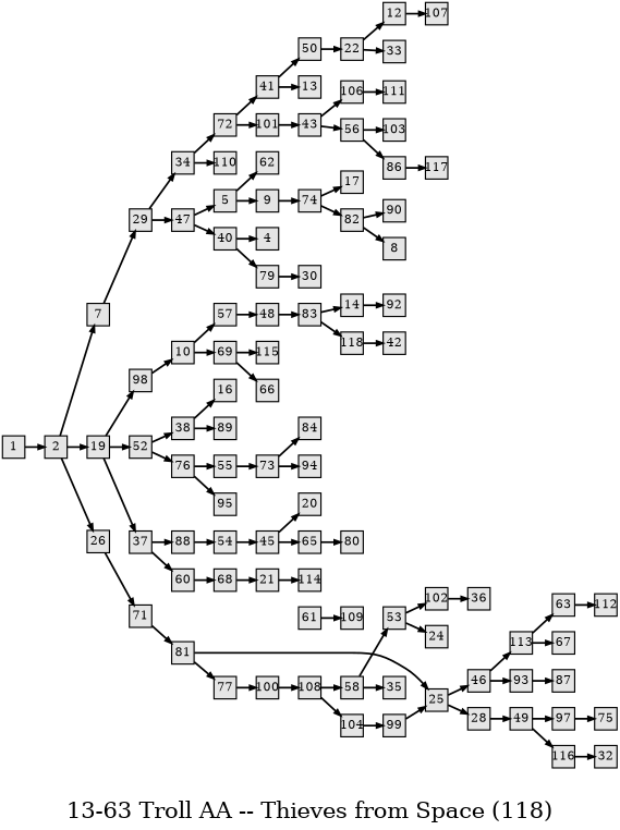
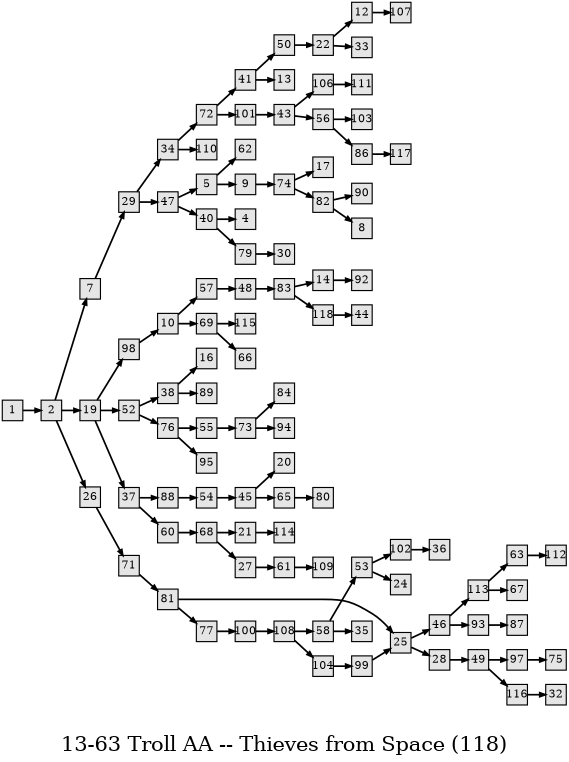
  digraph {
    fontsize=36
    label="13-63 Troll AA -- Thieves from Space (118)"
    nodesep=0.35
    ordering=out
    rankdir=LR
    ranksep=0.45
    node [fillcolor=grey90 fixedsize=true fontsize=20 labelfloat=true margin="0,0" penwidth=2 regular=true shape=rect style=filled]
    edge [fontsize=12 labelfloat=true penwidth=3]
    1
    2
    7
    19
    26
    29
    98
    52
    37
    71
    34
    47
    10
    38
    76
    88
    60
    81
    5
    62
    9
    74
    17
    82
    72
    110
    40
    90
    8
    57
    69
    48
    115
    66
    83
    12
    107
    14
    92
    16
    89
    55
    95
    54
    68
    21
    114
    22
    33
    25
    46
    28
    113
    93
    49
    63
    67
    87
    97
    116
    77
+   27
    61
    109
    75
    32
    41
    101
    4
    79
    50
    13
    43
    45
    30
    106
    56
    111
    103
    86
    117
    20
    65
    80
    112
    118
-   42
+   42 [label=44]
    73
    53
    102
    24
    36
    84
    94
    58
    35
    100
    99
    108
    104
    1 -> 2
    2 -> 7
    2 -> 19
    2 -> 26
    7 -> 29
    19 -> 98
    19 -> 52
    19 -> 37
    26 -> 71
    29 -> 34
    29 -> 47
    98 -> 10
    52 -> 38
    52 -> 76
    37 -> 88
    37 -> 60
    71 -> 81
    34 -> 72
    34 -> 110
    47 -> 5
    47 -> 40
    10 -> 57
    10 -> 69
    38 -> 16
    38 -> 89
    76 -> 55
    76 -> 95
    88 -> 54
    60 -> 68
    81 -> 25
    81 -> 77
    5 -> 62
    5 -> 9
    9 -> 74
    74 -> 17
    74 -> 82
    82 -> 90
    82 -> 8
    72 -> 41
    72 -> 101
    40 -> 4
    40 -> 79
    57 -> 48
    69 -> 115
    69 -> 66
    48 -> 83
    83 -> 14
    83 -> 118
    12 -> 107
    14 -> 92
    55 -> 73
    54 -> 45
    68 -> 21
+   68 -> 27
    21 -> 114
    22 -> 12
    22 -> 33
    25 -> 46
    25 -> 28
    46 -> 113
    46 -> 93
    28 -> 49
    113 -> 63
    113 -> 67
    93 -> 87
    49 -> 97
    49 -> 116
    63 -> 112
    97 -> 75
    116 -> 32
    77 -> 100
+   27 -> 61
    61 -> 109
    41 -> 50
    41 -> 13
    101 -> 43
    79 -> 30
    50 -> 22
    43 -> 106
    43 -> 56
    45 -> 20
    45 -> 65
    106 -> 111
    56 -> 103
    56 -> 86
    86 -> 117
    65 -> 80
    118 -> 42
    73 -> 84
    73 -> 94
    53 -> 102
    53 -> 24
    102 -> 36
    58 -> 53
    58 -> 35
    100 -> 108
    99 -> 25
    108 -> 58
    108 -> 104
    104 -> 99
  }
